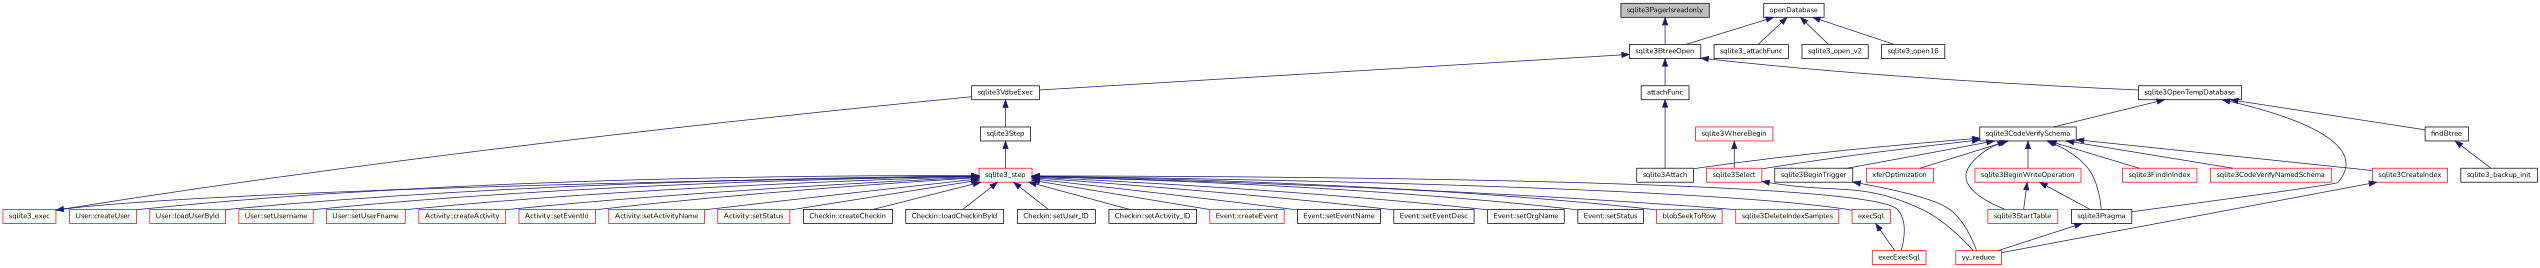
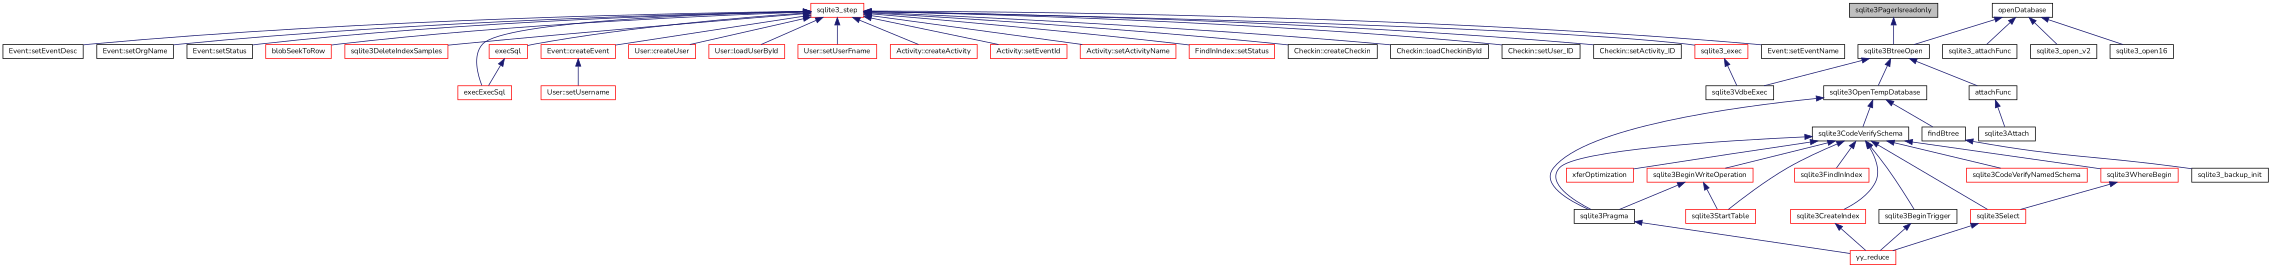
  digraph {
    fontname=Nunito
    rankdir=TB
    node [color=black fillcolor=white fontname=Nunito fontsize=10 shape=record style=filled]
    edge [color=midnightblue dir=back fontname=Nunito fontsize=10 labelfontname=FreeSans labelfontsize=10 style=solid]
    n1 [fillcolor=grey75 fontcolor=black height=0.2 label=sqlite3PagerIsreadonly width=0.4]
    n2 [height=0.2 label=sqlite3BtreeOpen width=0.4]
    n3 [height=0.2 label=sqlite3VdbeExec width=0.4]
    n4 [height=0.2 label=attachFunc width=0.4]
    n5 [height=0.2 label=sqlite3OpenTempDatabase width=0.4]
-   n6 [height=0.2 label=sqlite3Step width=0.4]
    n7 [height=0.2 label=sqlite3Attach width=0.4]
    n8 [height=0.2 label=findBtree width=0.4]
    n9 [height=0.2 label=sqlite3CodeVerifySchema width=0.4]
    n10 [height=0.2 label=sqlite3Pragma width=0.4]
    n11 [height=0.2 label=openDatabase width=0.4]
    n12 [height=0.2 label=sqlite3_attachFunc width=0.4]
    n13 [height=0.2 label=sqlite3_open_v2 width=0.4]
    n14 [height=0.2 label=sqlite3_open16 width=0.4]
    n15 [color=red height=0.2 label=sqlite3_step width=0.4]
    n16 [color=red height=0.2 label="Activity::createActivity" width=0.4]
    n17 [color=red height=0.2 label="Activity::setEventId" width=0.4]
    n18 [color=red height=0.2 label="Activity::setActivityName" width=0.4]
-   n19 [color=red height=0.2 label="Activity::setStatus" width=0.4]
+   n19 [color=red height=0.2 label="FindInIndex::setStatus" width=0.4]
    n20 [height=0.2 label="Checkin::createCheckin" width=0.4]
    n21 [height=0.2 label="Checkin::loadCheckinById" width=0.4]
    n22 [height=0.2 label="Checkin::setUser_ID" width=0.4]
    n23 [height=0.2 label="Checkin::setActivity_ID" width=0.4]
    n24 [color=red height=0.2 label="Event::createEvent" width=0.4]
    n25 [height=0.2 label="Event::setEventName" width=0.4]
    n26 [height=0.2 label="Event::setEventDesc" width=0.4]
    n27 [height=0.2 label="Event::setOrgName" width=0.4]
    n28 [height=0.2 label="Event::setStatus" width=0.4]
    n29 [color=red height=0.2 label=blobSeekToRow width=0.4]
    n30 [color=red height=0.2 label=sqlite3DeleteIndexSamples width=0.4]
    n31 [color=red height=0.2 label=sqlite3_exec width=0.4]
    n32 [color=red height=0.2 label=execSql width=0.4]
    n33 [color=red height=0.2 label=execExecSql width=0.4]
    n34 [color=red height=0.2 label="User::createUser" width=0.4]
    n35 [color=red height=0.2 label="User::loadUserById" width=0.4]
    n36 [color=red height=0.2 label="User::setUsername" width=0.4]
    n37 [color=red height=0.2 label="User::setUserFname" width=0.4]
    n38 [color=red height=0.2 label=yy_reduce width=0.4]
    n39 [height=0.2 label=sqlite3_backup_init width=0.4]
    n40 [color=red height=0.2 label=sqlite3FindInIndex width=0.4]
    n41 [color=red height=0.2 label=sqlite3StartTable width=0.4]
    n42 [color=red height=0.2 label=sqlite3CreateIndex width=0.4]
    n43 [color=red height=0.2 label=sqlite3CodeVerifyNamedSchema width=0.4]
    n44 [color=red height=0.2 label=sqlite3BeginWriteOperation width=0.4]
    n45 [color=red height=0.2 label=xferOptimization width=0.4]
    n46 [color=red height=0.2 label=sqlite3Select width=0.4]
    n47 [height=0.2 label=sqlite3BeginTrigger width=0.4]
    n48 [color=red height=0.2 label=sqlite3WhereBegin width=0.4]
    n1 -> n2
    n2 -> n3
    n2 -> n4
    n2 -> n5
-   n3 -> n6
    n4 -> n7
    n5 -> n8
    n5 -> n9
    n5 -> n10
-   n6 -> n15
    n8 -> n39
    n9 -> n10
    n9 -> n40
    n9 -> n41
    n9 -> n42
    n9 -> n43
    n9 -> n44
    n9 -> n45
    n9 -> n46
    n9 -> n47
-   n9 -> n7
+   n9 -> n48
    n10 -> n38
    n11 -> n2
    n11 -> n12
    n11 -> n13
    n11 -> n14
    n15 -> n16
    n15 -> n17
    n15 -> n18
    n15 -> n19
    n15 -> n20
    n15 -> n21
    n15 -> n22
    n15 -> n23
    n15 -> n24
    n15 -> n25
    n15 -> n26
    n15 -> n27
    n15 -> n28
    n15 -> n29
    n15 -> n30
    n15 -> n31
    n15 -> n32
    n15 -> n33
    n15 -> n34
    n15 -> n35
-   n15 -> n36
+   n24 -> n36
    n15 -> n37
    n31 -> n3
    n32 -> n33
    n42 -> n38
    n44 -> n10
    n44 -> n41
    n46 -> n38
    n47 -> n38
    n48 -> n46
  }
